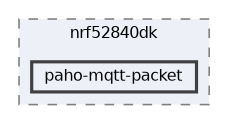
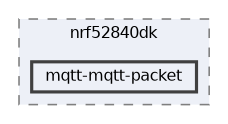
  digraph {
    compound=true
-   n1 [color=grey25 fillcolor="#edf0f7" fontname=Helvetica fontsize=10 height=0.2 label="paho-mqtt-packet" shape=box style="filled,bold" width=0.4]
+   n1 [color=grey25 fillcolor="#edf0f7" fontname=Helvetica fontsize=10 height=0.2 label="mqtt-mqtt-packet" shape=box style="filled,bold" width=0.4]
    subgraph cluster_1 {
      bgcolor="#edf0f7"
      fontname=Helvetica
      fontsize=10
      label=nrf52840dk
      pencolor=grey50
      style="filled,dashed"
      n1
    }
  }
